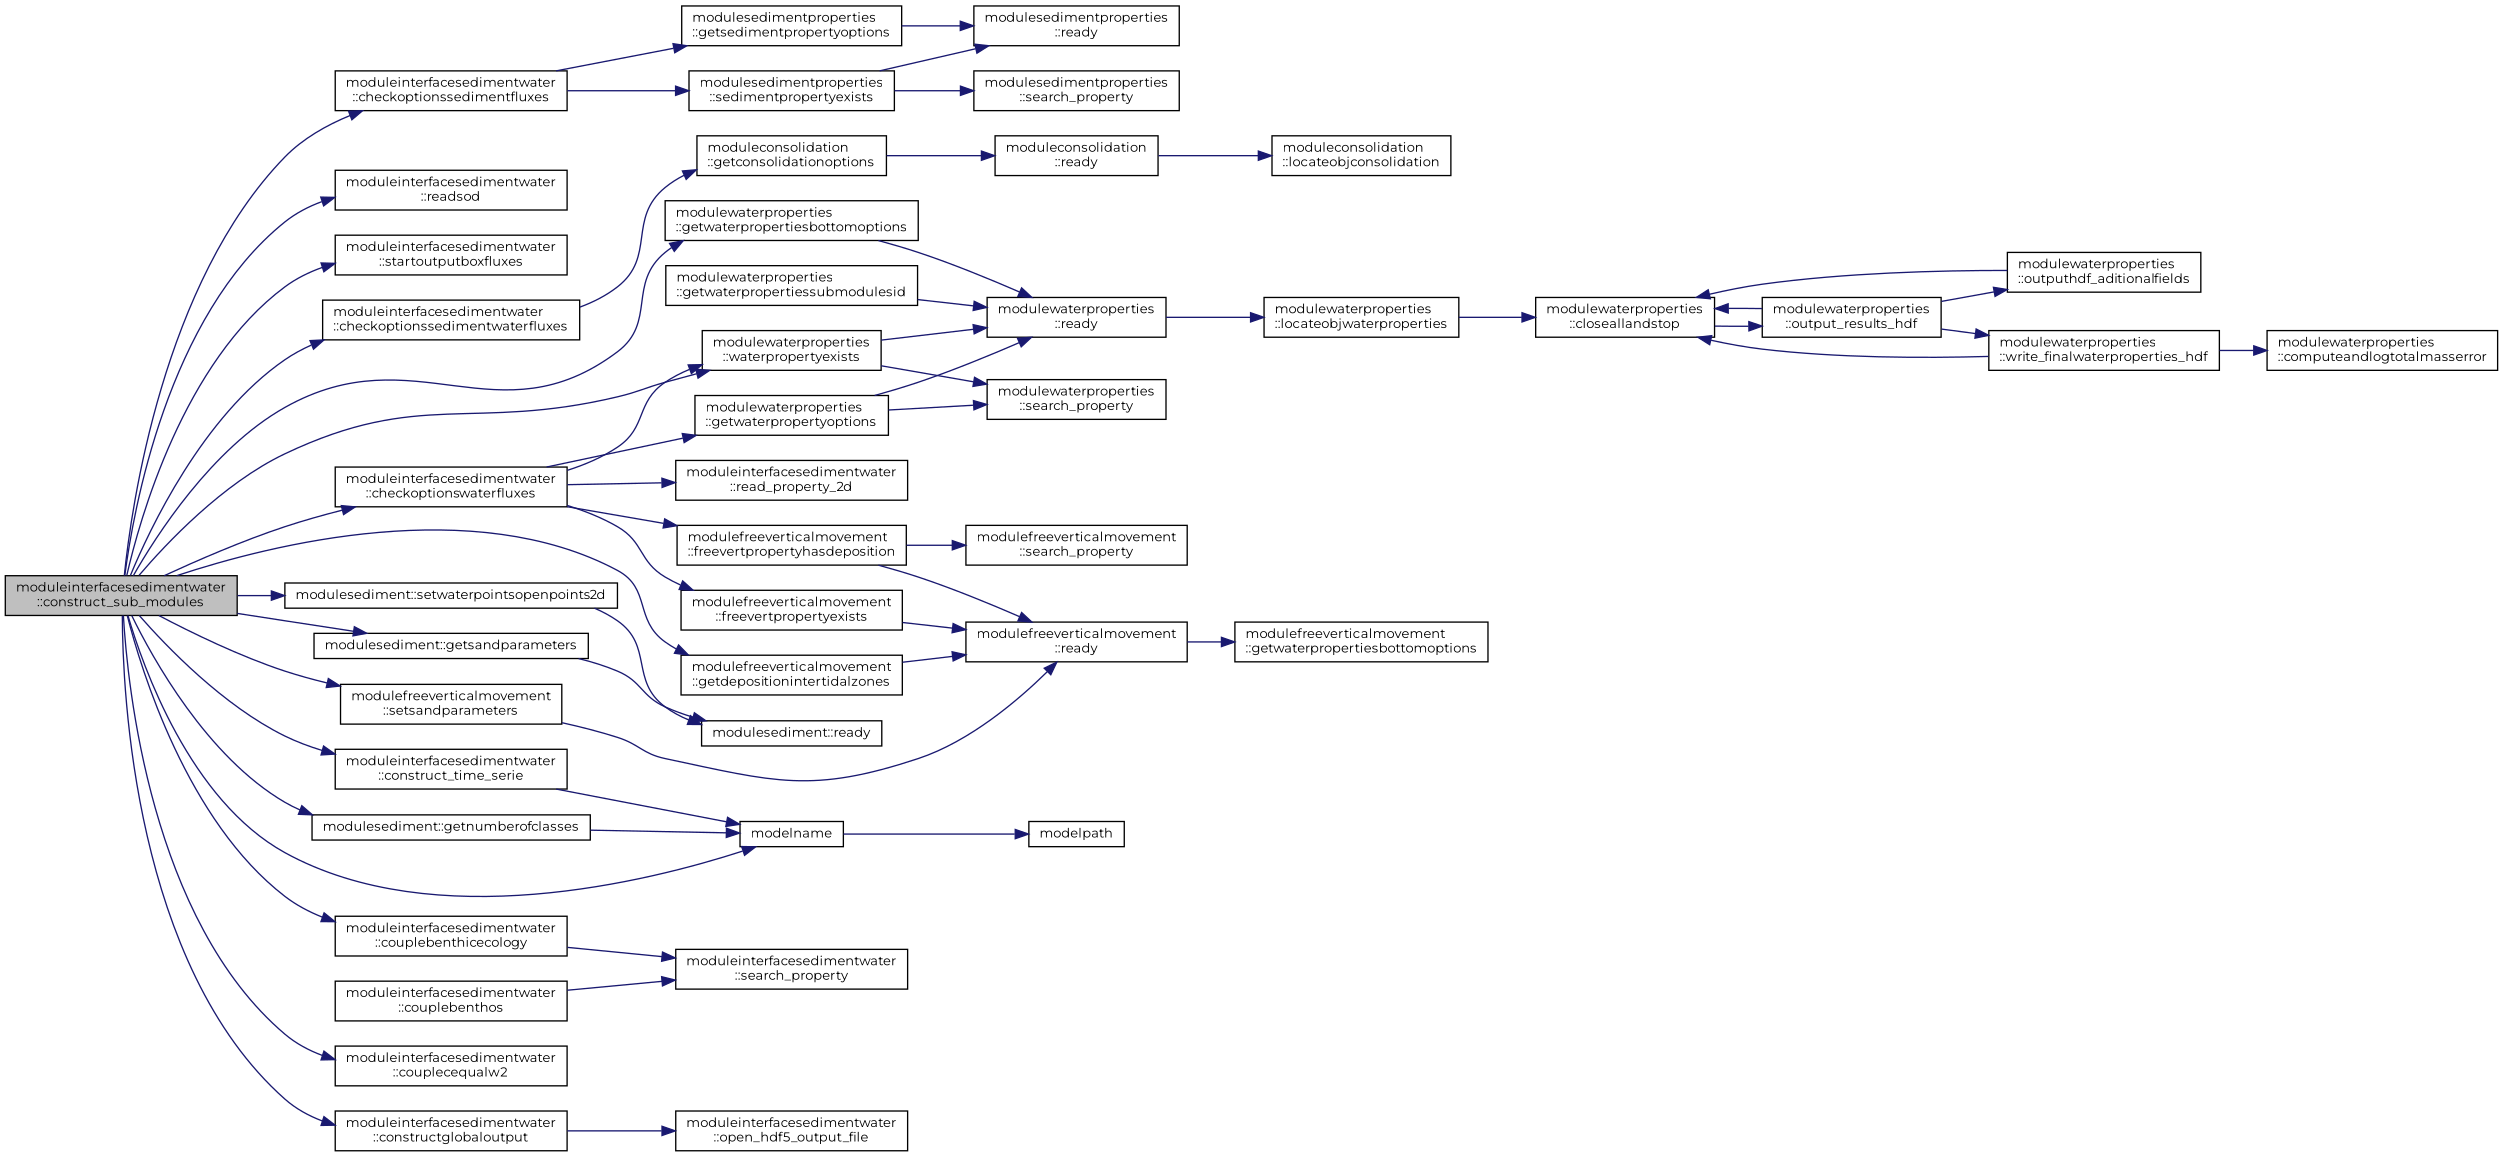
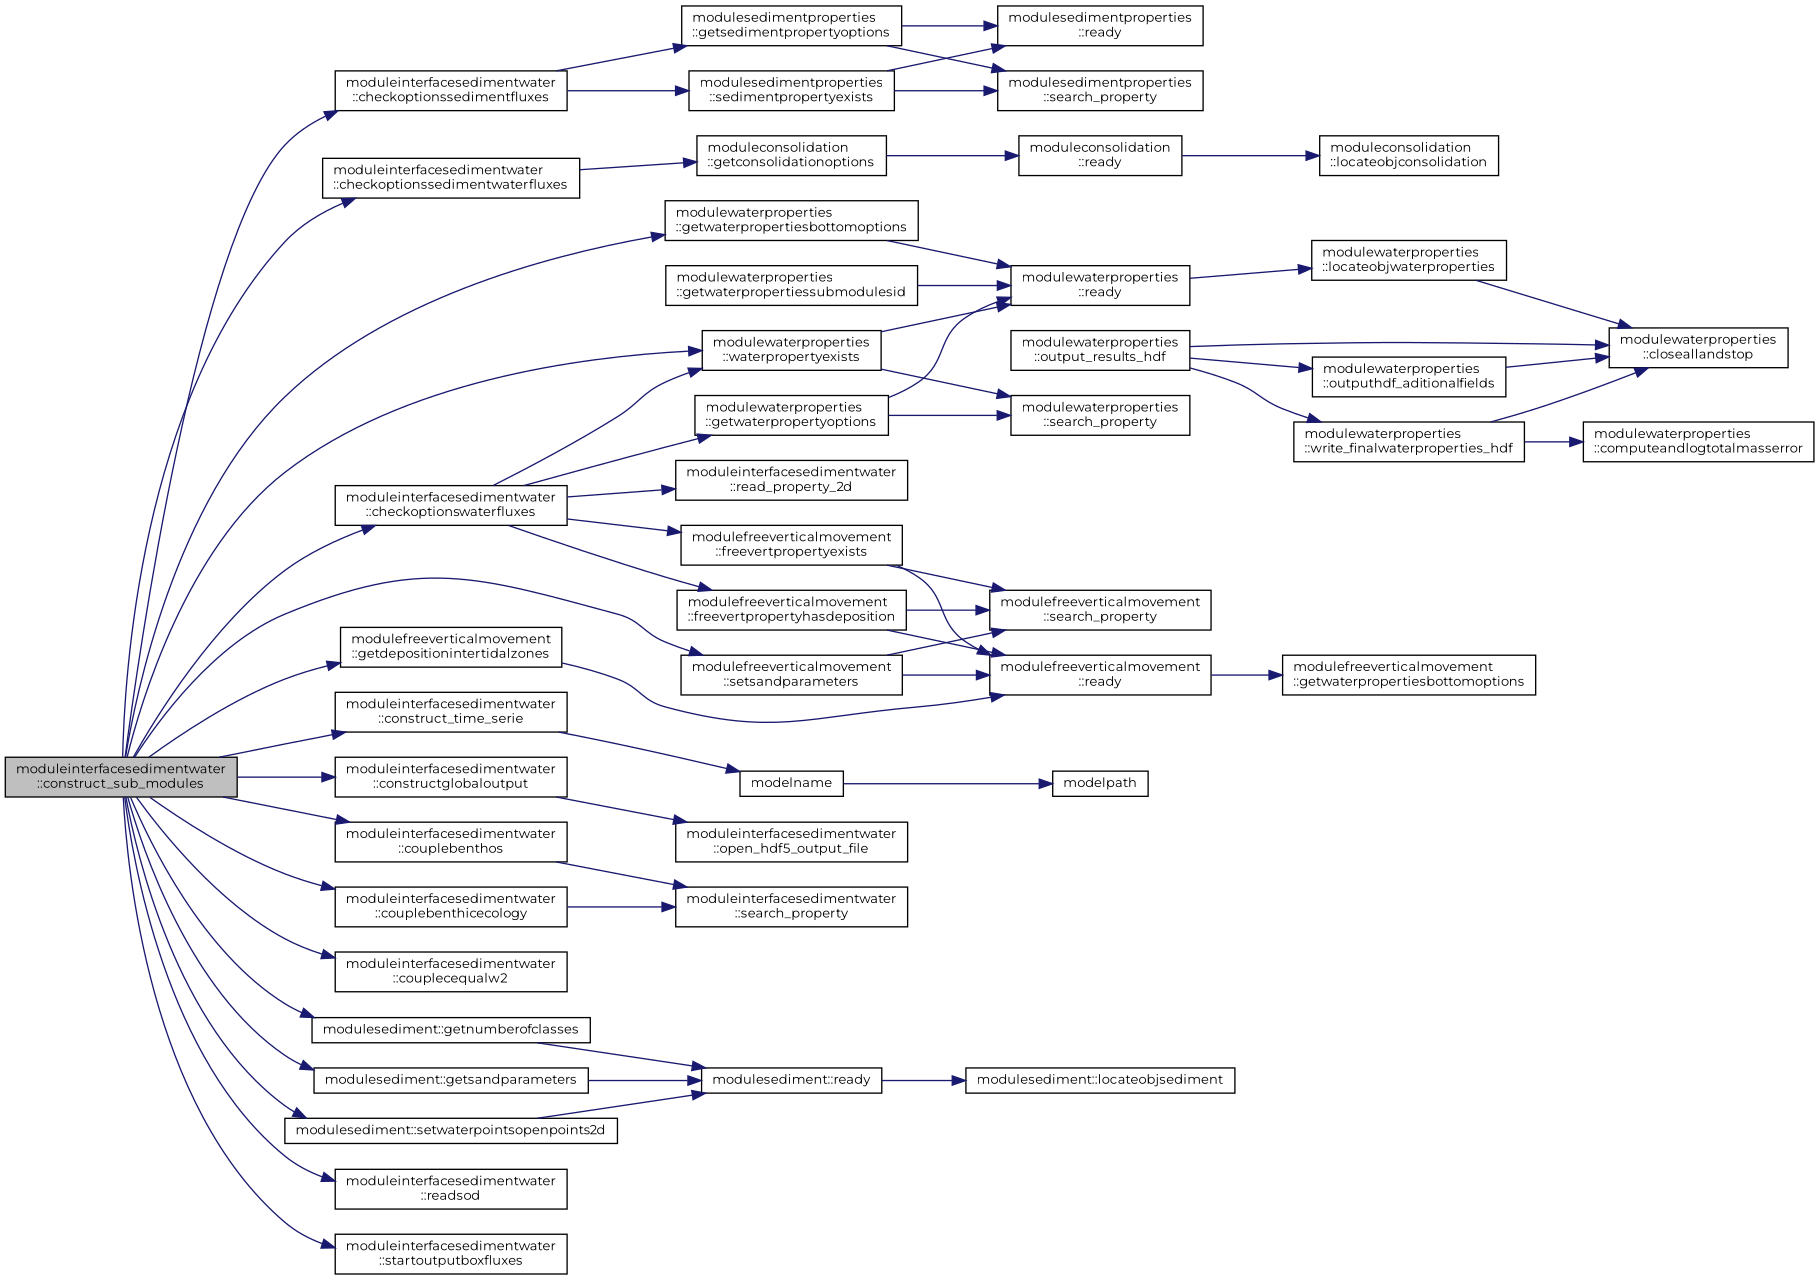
  digraph {
    fontname=Montserrat
    rankdir=LR
    node [color=black fillcolor=white fontname=Montserrat fontsize=10 shape=record style=filled]
    edge [color=midnightblue fontname=Montserrat fontsize=10 labelfontname=Helvetica labelfontsize=10 style=solid]
    n1 [fillcolor=grey75 fontcolor=black height=0.2 label="moduleinterfacesedimentwater\l::construct_sub_modules" width=0.4]
    n2 [height=0.2 label="moduleinterfacesedimentwater\l::checkoptionssedimentfluxes" width=0.4]
    n3 [height=0.2 label="moduleinterfacesedimentwater\l::checkoptionssedimentwaterfluxes" width=0.4]
    n4 [height=0.2 label="moduleinterfacesedimentwater\l::checkoptionswaterfluxes" width=0.4]
    n5 [height=0.2 label="moduleinterfacesedimentwater\l::construct_time_serie" width=0.4]
    n6 [height=0.2 label="moduleinterfacesedimentwater\l::constructglobaloutput" width=0.4]
    n7 [height=0.2 label="moduleinterfacesedimentwater\l::couplebenthicecology" width=0.4]
    n8 [height=0.2 label="moduleinterfacesedimentwater\l::couplebenthos" width=0.4]
    n9 [height=0.2 label="moduleinterfacesedimentwater\l::couplecequalw2" width=0.4]
    n10 [height=0.2 label="modulefreeverticalmovement\l::getdepositionintertidalzones" width=0.4]
    n11 [height=0.2 label="modulesediment::getnumberofclasses" width=0.4]
    n12 [height=0.2 label="modulesediment::getsandparameters" width=0.4]
    n13 [height=0.2 label="modulewaterproperties\l::getwaterpropertiesbottomoptions" width=0.4]
    n14 [height=0.2 label="moduleinterfacesedimentwater\l::readsod" width=0.4]
    n15 [height=0.2 label="modulefreeverticalmovement\l::setsandparameters" width=0.4]
    n16 [height=0.2 label="modulesediment::setwaterpointsopenpoints2d" width=0.4]
    n17 [height=0.2 label="moduleinterfacesedimentwater\l::startoutputboxfluxes" width=0.4]
    n18 [height=0.2 label="modulewaterproperties\l::waterpropertyexists" width=0.4]
    n19 [height=0.2 label="modulesedimentproperties\l::getsedimentpropertyoptions" width=0.4]
    n20 [height=0.2 label="modulesedimentproperties\l::sedimentpropertyexists" width=0.4]
    n21 [height=0.2 label="moduleconsolidation\l::getconsolidationoptions" width=0.4]
    n22 [height=0.2 label="modulefreeverticalmovement\l::freevertpropertyexists" width=0.4]
    n23 [height=0.2 label="modulefreeverticalmovement\l::freevertpropertyhasdeposition" width=0.4]
    n24 [height=0.2 label="modulewaterproperties\l::getwaterpropertyoptions" width=0.4]
    n25 [height=0.2 label="moduleinterfacesedimentwater\l::read_property_2d" width=0.4]
    n26 [height=0.2 label=modelname width=0.4]
    n27 [height=0.2 label="moduleinterfacesedimentwater\l::open_hdf5_output_file" width=0.4]
    n28 [height=0.2 label="moduleinterfacesedimentwater\l::search_property" width=0.4]
    n29 [height=0.2 label="modulefreeverticalmovement\l::ready" width=0.4]
    n30 [height=0.2 label="modulesediment::ready" width=0.4]
    n31 [height=0.2 label="modulewaterproperties\l::ready" width=0.4]
    n32 [height=0.2 label="modulewaterproperties\l::getwaterpropertiessubmodulesid" width=0.4]
    n33 [height=0.2 label="modulefreeverticalmovement\l::search_property" width=0.4]
    n34 [height=0.2 label="modulesedimentproperties\l::ready" width=0.4]
    n35 [height=0.2 label="modulesedimentproperties\l::search_property" width=0.4]
    n36 [height=0.2 label="moduleconsolidation\l::ready" width=0.4]
    n37 [height=0.2 label="moduleconsolidation\l::locateobjconsolidation" width=0.4]
    n38 [height=0.2 label="modulewaterproperties\l::search_property" width=0.4]
    n39 [height=0.2 label="modulefreeverticalmovement\l::getwaterpropertiesbottomoptions" width=0.4]
    n40 [height=0.2 label="modulewaterproperties\l::locateobjwaterproperties" width=0.4]
    n41 [height=0.2 label="modulewaterproperties\l::closeallandstop" width=0.4]
    n42 [height=0.2 label="modulewaterproperties\l::output_results_hdf" width=0.4]
    n43 [height=0.2 label="modulewaterproperties\l::outputhdf_aditionalfields" width=0.4]
    n44 [height=0.2 label="modulewaterproperties\l::write_finalwaterproperties_hdf" width=0.4]
    n45 [height=0.2 label="modulewaterproperties\l::computeandlogtotalmasserror" width=0.4]
    n46 [height=0.2 label=modelpath width=0.4]
+   n47 [height=0.2 label="modulesediment::locateobjsediment" width=0.4]
    n1 -> n2
    n1 -> n3
    n1 -> n4
    n1 -> n5
    n1 -> n6
    n1 -> n7
-   n1 -> n26
+   n1 -> n8
    n1 -> n9
    n1 -> n10
    n1 -> n11
    n1 -> n12
    n1 -> n13
    n1 -> n14
    n1 -> n15
    n1 -> n16
    n1 -> n17
    n1 -> n18
    n2 -> n19
    n2 -> n20
    n3 -> n21
    n4 -> n18
    n4 -> n22
    n4 -> n23
    n4 -> n24
    n4 -> n25
    n5 -> n26
    n6 -> n27
    n7 -> n28
    n8 -> n28
    n10 -> n29
-   n11 -> n26
+   n11 -> n30
    n12 -> n30
    n13 -> n31
    n15 -> n29
+   n15 -> n33
    n16 -> n30
    n18 -> n31
    n18 -> n38
    n19 -> n34
+   n19 -> n35
    n20 -> n34
    n20 -> n35
    n21 -> n36
    n22 -> n29
+   n22 -> n33
    n23 -> n29
    n23 -> n33
    n24 -> n31
    n24 -> n38
    n26 -> n46
    n29 -> n39
+   n30 -> n47
    n31 -> n40
    n32 -> n31
    n36 -> n37
    n40 -> n41
-   n41 -> n42
    n42 -> n41
    n42 -> n43
    n42 -> n44
    n43 -> n41
    n44 -> n41
    n44 -> n45
  }
